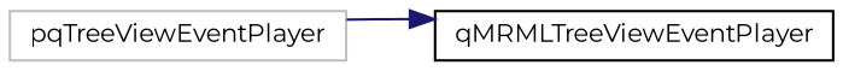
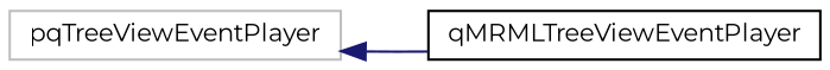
  digraph {
    rankdir=LR
    fontname=Montserrat
    node [fontname=Montserrat fontsize=10 shape=record]
    n1 [color=grey75 height=0.2 label=pqTreeViewEventPlayer width=0.4]
    n2 [color=black height=0.2 label=qMRMLTreeViewEventPlayer width=0.4]
-   n2 -> n1 [color=midnightblue dir=back fontname=Montserrat fontsize=10 labelfontname=Helvetica labelfontsize=10 style=solid]
+   n1 -> n2 [color=midnightblue dir=back fontname=Montserrat fontsize=10 labelfontname=Helvetica labelfontsize=10 style=solid]
  }
